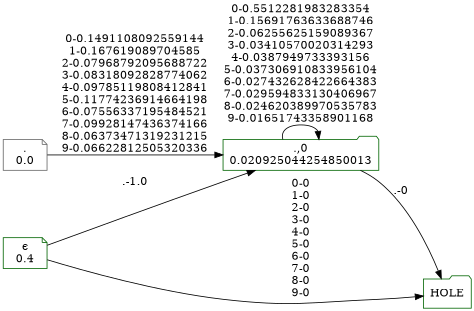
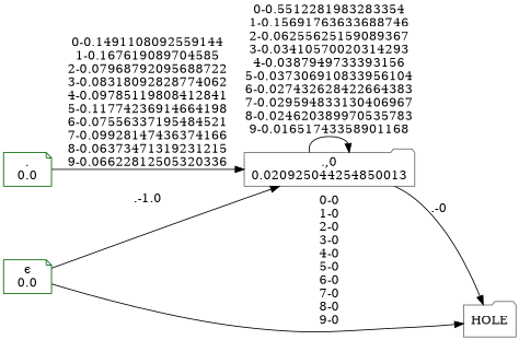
  digraph {
    rankdir=LR
    node [color=gray40 shape=note]
-   n1 [label=".\n0.0"]
-   n2 [color=darkgreen label=".,0\n0.020925044254850013" shape=folder]
-   HOLE [color=darkgreen shape=folder]
-   n4 [color=darkgreen label="ϵ\n0.4"]
+   n1 [color=darkgreen label=".\n0.0"]
+   n2 [label=".,0\n0.020925044254850013" shape=folder]
+   HOLE [shape=folder]
+   n4 [color=darkgreen label="ϵ\n0.0"]
    n1 -> n2 [label="0-0.1491108092559144\n1-0.167619089704585\n2-0.07968792095688722\n3-0.08318092828774062\n4-0.09785119808412841\n5-0.11774236914664198\n6-0.07556337195484521\n7-0.09928147436374166\n8-0.06373471319231215\n9-0.06622812505320336"]
    n2 -> n2 [label="0-0.5512281983283354\n1-0.15691763633688746\n2-0.06255625159089367\n3-0.03410570020314293\n4-0.0387949733393156\n5-0.037306910833956104\n6-0.027432628422664383\n7-0.029594833130406967\n8-0.024620389970535783\n9-0.01651743358901168"]
    n2 -> HOLE [label=".-0"]
    n4 -> n2 [label=".-1.0"]
    n4 -> HOLE [label="0-0\n1-0\n2-0\n3-0\n4-0\n5-0\n6-0\n7-0\n8-0\n9-0"]
  }
